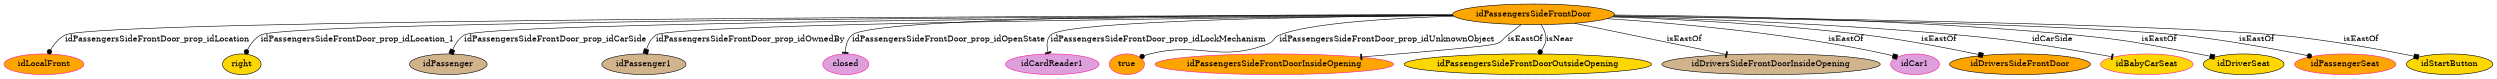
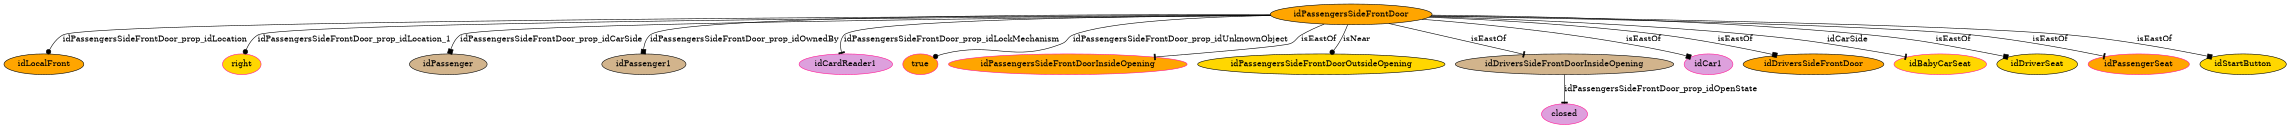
  strict digraph {
    node [color=deeppink fillcolor=orange node_type=entity_node style=filled]
    edge [arrowhead=box edge_type=relationship]
    idPassengersSideFrontDoor [color=black]
-   idLocalFront [node_type=property_node]
-   right [color=black fillcolor=gold node_type=property_node]
+   idLocalFront [color=black node_type=property_node]
+   right [fillcolor=gold node_type=property_node]
    idPassenger [color=black fillcolor=tan node_type=property_node]
    idPassenger1 [color=black fillcolor=tan node_type=property_node]
    closed [fillcolor=plum node_type=property_node]
    idCardReader1 [fillcolor=plum node_type=property_node]
    true [node_type=property_node]
    idPassengersSideFrontDoorInsideOpening
    idPassengersSideFrontDoorOutsideOpening [color=black fillcolor=gold]
    idDriversSideFrontDoorInsideOpening [color=black fillcolor=tan]
    idCar1 [fillcolor=plum]
    idDriversSideFrontDoor [color=black]
    idBabyCarSeat [fillcolor=gold]
    idDriverSeat [color=black fillcolor=gold]
    idPassengerSeat
    idStartButton [color=black fillcolor=gold]
    idPassengersSideFrontDoor -> idLocalFront [arrowhead=dot edge_type=property label=idPassengersSideFrontDoor_prop_idLocation]
    idPassengersSideFrontDoor -> right [arrowhead=dot edge_type=property label=idPassengersSideFrontDoor_prop_idLocation_1]
    idPassengersSideFrontDoor -> idPassenger [edge_type=property label=idPassengersSideFrontDoor_prop_idCarSide]
    idPassengersSideFrontDoor -> idPassenger1 [edge_type=property label=idPassengersSideFrontDoor_prop_idOwnedBy]
-   idPassengersSideFrontDoor -> closed [arrowhead=tee edge_type=property label=idPassengersSideFrontDoor_prop_idOpenState]
+   idDriversSideFrontDoorInsideOpening -> closed [arrowhead=tee edge_type=property label=idPassengersSideFrontDoor_prop_idOpenState]
    idPassengersSideFrontDoor -> idCardReader1 [arrowhead=tee edge_type=property label=idPassengersSideFrontDoor_prop_idLockMechanism]
    idPassengersSideFrontDoor -> true [arrowhead=dot edge_type=property label=idPassengersSideFrontDoor_prop_idUnknownObject]
    idPassengersSideFrontDoor -> idPassengersSideFrontDoorInsideOpening [arrowhead=tee label=isEastOf]
    idPassengersSideFrontDoor -> idPassengersSideFrontDoorOutsideOpening [arrowhead=dot label=isNear]
    idPassengersSideFrontDoor -> idDriversSideFrontDoorInsideOpening [arrowhead=tee label=isEastOf]
    idPassengersSideFrontDoor -> idCar1 [label=isEastOf]
    idPassengersSideFrontDoor -> idDriversSideFrontDoor [label=isEastOf]
    idPassengersSideFrontDoor -> idBabyCarSeat [arrowhead=tee label=idCarSide]
    idPassengersSideFrontDoor -> idDriverSeat [label=isEastOf]
-   idPassengersSideFrontDoor -> idPassengerSeat [arrowhead=dot label=isEastOf]
+   idPassengersSideFrontDoor -> idPassengerSeat [arrowhead=tee label=isEastOf]
    idPassengersSideFrontDoor -> idStartButton [label=isEastOf]
  }
